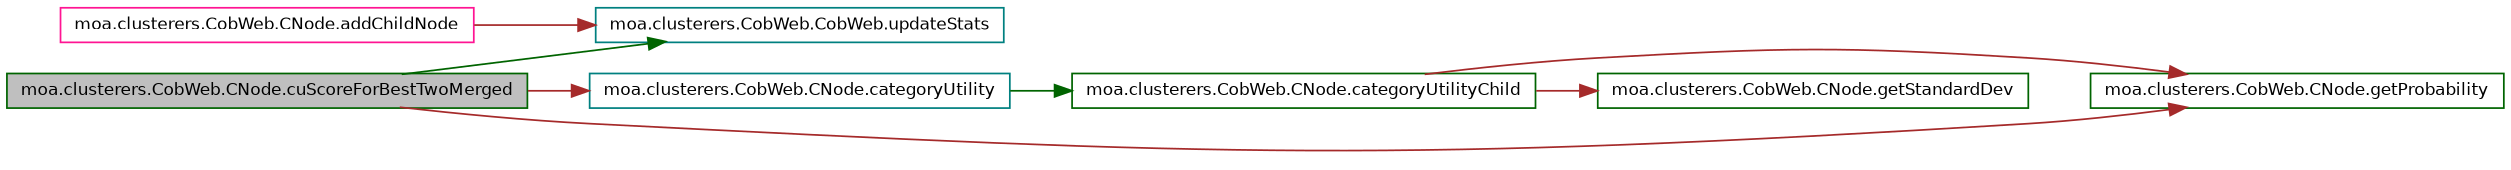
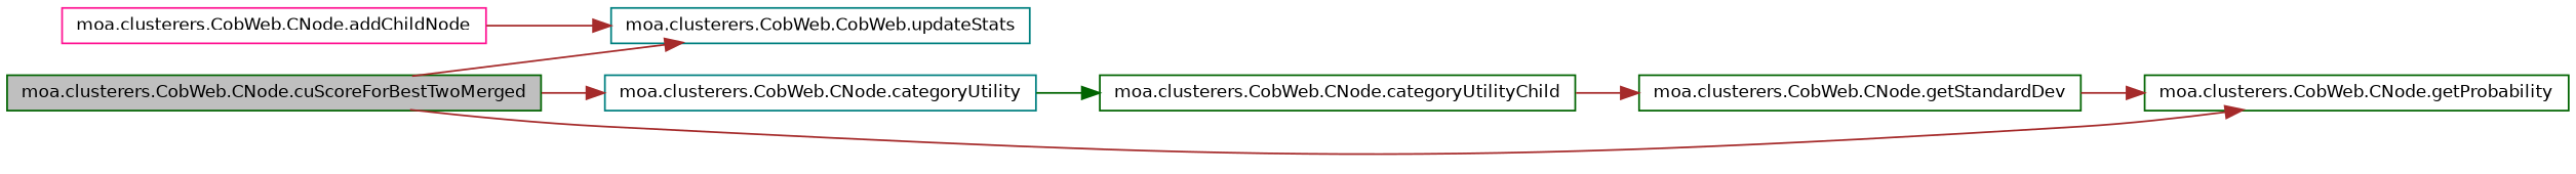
  digraph {
    rankdir=LR
    node [color=darkgreen fillcolor=white fontname=Helvetica fontsize=10 shape=record style=filled]
    edge [color=brown fontname=Helvetica fontsize=10 labelfontname=Helvetica labelfontsize=10 style=solid]
    n1 [fillcolor=grey75 fontcolor=black height=0.2 label="moa.clusterers.CobWeb.CNode.cuScoreForBestTwoMerged" width=0.4]
    n2 [color=teal height=0.2 label="moa.clusterers.CobWeb.CobWeb.updateStats" width=0.4]
    n3 [color=teal height=0.2 label="moa.clusterers.CobWeb.CNode.categoryUtility" width=0.4]
    n4 [height=0.2 label="moa.clusterers.CobWeb.CNode.getProbability" width=0.4]
    n5 [color=deeppink height=0.2 label="moa.clusterers.CobWeb.CNode.addChildNode" width=0.4]
    n6 [height=0.2 label="moa.clusterers.CobWeb.CNode.categoryUtilityChild" width=0.4]
    n7 [height=0.2 label="moa.clusterers.CobWeb.CNode.getStandardDev" width=0.4]
-   n1 -> n2 [color=darkgreen]
+   n1 -> n2
    n1 -> n3
    n1 -> n4
    n3 -> n6 [color=darkgreen]
    n5 -> n2
-   n6 -> n4
+   n7 -> n4
    n6 -> n7
  }
